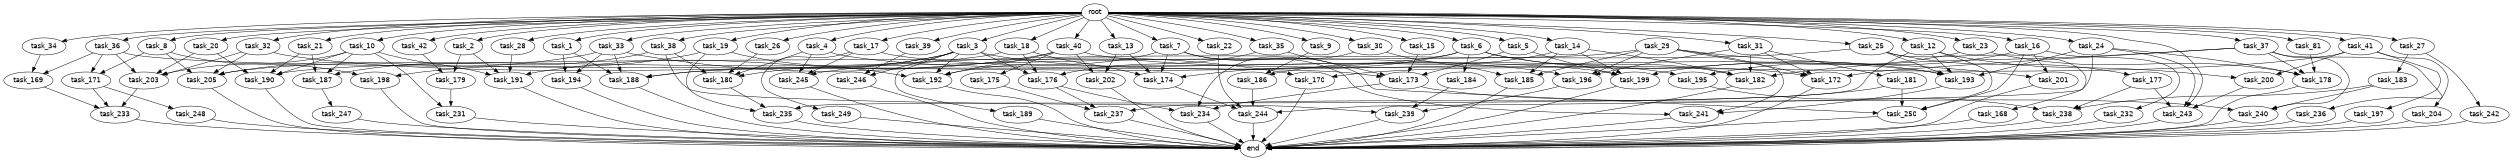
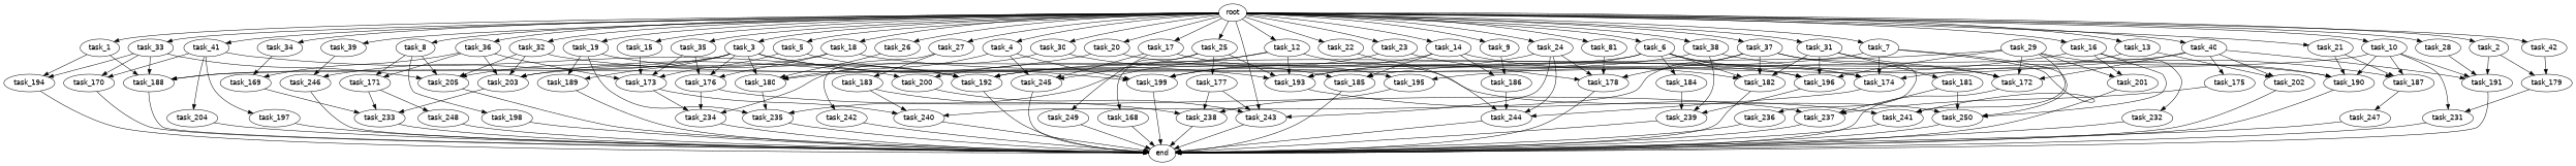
  digraph {
    fontname="DejaVu Sans"
    node [fontname="DejaVu Sans"]
    edge [fontname="DejaVu Sans"]
    task_8
    task_205
    task_171
    task_198
    end
    task_233
    task_248
    task_239
    task_173
    task_240
    task_234
    task_189
    task_17
    task_245
    task_195
    task_249
    task_238
    task_204
    task_242
    task_35
    task_176
    task_237
    task_26
    task_180
    task_235
    task_15
    task_178
    task_33
    task_188
    task_194
    task_170
    task_186
    task_244
    task_181
    task_250
    task_231
    task_241
    task_13
    task_202
    task_174
    task_22
    task_5
    task_199
    task_36
    task_169
    task_203
    task_200
    task_243
    task_201
    task_6
    task_184
    task_193
    task_182
    task_196
    task_30
    task_185
    task_3
    task_192
    task_246
    task_179
    task_187
    task_247
    task_236
    task_183
    task_42
    task_41
    task_197
    task_16
    task_232
    task_191
    task_175
    root
    task_12
    task_21
    task_18
    task_31
    task_9
    task_28
    task_34
    task_10
    task_2
    task_7
    task_38
    task_39
    task_14
    task_24
    task_19
    task_32
    task_25
    task_4
    task_40
    task_27
    task_23
    task_37
    task_1
    n96 [label=task_81]
    task_20
    task_190
    task_172
    task_29
    task_168
    task_177
    task_8 -> task_205
    task_8 -> task_171
    task_8 -> task_198
    task_205 -> end
    task_171 -> task_233
    task_171 -> task_248
    task_198 -> end
    task_233 -> end
    task_248 -> end
    task_239 -> end
    task_173 -> task_240
    task_173 -> task_234
    task_240 -> end
    task_234 -> end
    task_189 -> end
    task_17 -> task_245
    task_17 -> task_195
    task_17 -> task_249
    task_245 -> end
    task_195 -> task_238
    task_249 -> end
    task_238 -> end
    task_204 -> end
    task_242 -> end
    task_35 -> task_173
    task_35 -> task_176
    task_176 -> task_234
    task_176 -> task_237
    task_237 -> end
    task_26 -> task_180
    task_180 -> task_235
    task_235 -> end
    task_15 -> task_173
    task_178 -> end
    task_33 -> task_205
    task_33 -> task_188
    task_33 -> task_194
    task_33 -> task_170
    task_188 -> end
    task_194 -> end
    task_170 -> end
    task_186 -> task_244
    task_244 -> end
    task_181 -> task_237
    task_181 -> task_250
    task_250 -> end
    task_231 -> end
    task_241 -> end
    task_13 -> task_202
    task_13 -> task_174
    task_202 -> end
    task_174 -> task_244
    task_22 -> task_244
    task_5 -> task_173
    task_5 -> task_199
    task_199 -> end
    task_36 -> task_171
    task_36 -> task_173
    task_36 -> task_169
    task_36 -> task_203
    task_169 -> task_233
    task_203 -> task_233
    task_200 -> task_243
    task_243 -> end
    task_201 -> end
    task_6 -> task_188
    task_6 -> task_174
    task_6 -> task_184
    task_6 -> task_193
    task_6 -> task_182
+   task_6 -> task_196
    task_184 -> task_239
    task_193 -> task_241
    task_182 -> end
    task_196 -> task_239
    task_30 -> task_234
    task_30 -> task_185
    task_185 -> end
    task_3 -> task_189
    task_3 -> task_176
    task_3 -> task_180
    task_3 -> task_188
    task_3 -> task_193
    task_3 -> task_192
    task_3 -> task_246
    task_192 -> end
    task_246 -> end
    task_179 -> task_231
    task_187 -> task_247
    task_247 -> end
    task_236 -> end
    task_183 -> task_240
    task_183 -> task_238
    task_42 -> task_179
    task_41 -> task_204
    task_41 -> task_170
    task_41 -> task_200
    task_41 -> task_197
    task_197 -> end
    task_16 -> task_195
    task_16 -> task_250
    task_16 -> task_201
    task_16 -> task_232
    task_232 -> end
    task_191 -> end
    task_175 -> task_237
    root -> task_8
    root -> task_17
    root -> task_35
    root -> task_26
    root -> task_15
    root -> task_33
    root -> task_13
    root -> task_22
    root -> task_5
    root -> task_36
    root -> task_243
    root -> task_6
    root -> task_30
    root -> task_3
    root -> task_42
    root -> task_41
    root -> task_16
    root -> task_12
    root -> task_21
    root -> task_18
    root -> task_31
    root -> task_9
    root -> task_28
    root -> task_34
    root -> task_10
    root -> task_2
    root -> task_7
    root -> task_38
    root -> task_39
    root -> task_14
    root -> task_24
    root -> task_19
    root -> task_32
    root -> task_25
    root -> task_4
    root -> task_40
    root -> task_27
    root -> task_23
    root -> task_37
    root -> task_1
    root -> n96
    root -> task_20
    task_12 -> task_235
    task_12 -> task_250
    task_12 -> task_200
    task_12 -> task_193
    task_21 -> task_187
    task_21 -> task_190
    task_18 -> task_205
    task_18 -> task_176
    task_18 -> task_174
    task_31 -> task_181
    task_31 -> task_182
    task_31 -> task_196
    task_31 -> task_172
    task_9 -> task_186
    task_28 -> task_191
    task_34 -> task_169
    task_10 -> task_231
    task_10 -> task_203
    task_10 -> task_187
    task_10 -> task_191
    task_10 -> task_190
    task_2 -> task_179
    task_2 -> task_191
    task_7 -> task_250
    task_7 -> task_241
    task_7 -> task_174
    task_7 -> task_192
    task_38 -> task_239
    task_38 -> task_180
    task_38 -> task_187
    task_39 -> task_246
    task_14 -> task_186
    task_14 -> task_199
    task_14 -> task_182
    task_14 -> task_185
    task_24 -> task_178
    task_24 -> task_244
    task_24 -> task_243
    task_24 -> task_193
-   task_19 -> task_198
+   task_19 -> task_189
    task_19 -> task_235
    task_19 -> task_192
    task_32 -> task_205
    task_32 -> task_203
    task_32 -> task_196
    task_25 -> task_245
    task_25 -> task_193
    task_25 -> task_168
    task_25 -> task_177
    task_4 -> task_245
    task_4 -> task_180
    task_4 -> task_199
    task_40 -> task_202
    task_40 -> task_192
    task_40 -> task_191
    task_40 -> task_175
    task_40 -> task_172
    task_27 -> task_242
    task_27 -> task_183
    task_23 -> task_178
    task_23 -> task_199
    task_37 -> task_240
    task_37 -> task_178
    task_37 -> task_182
    task_37 -> task_236
    task_37 -> task_172
    task_1 -> task_188
    task_1 -> task_194
    n96 -> task_178
    task_20 -> task_203
    task_20 -> task_190
    task_190 -> end
    task_172 -> end
    task_29 -> task_241
    task_29 -> task_201
    task_29 -> task_196
    task_29 -> task_185
    task_29 -> task_190
    task_29 -> task_172
    task_168 -> end
    task_177 -> task_238
    task_177 -> task_243
  }
